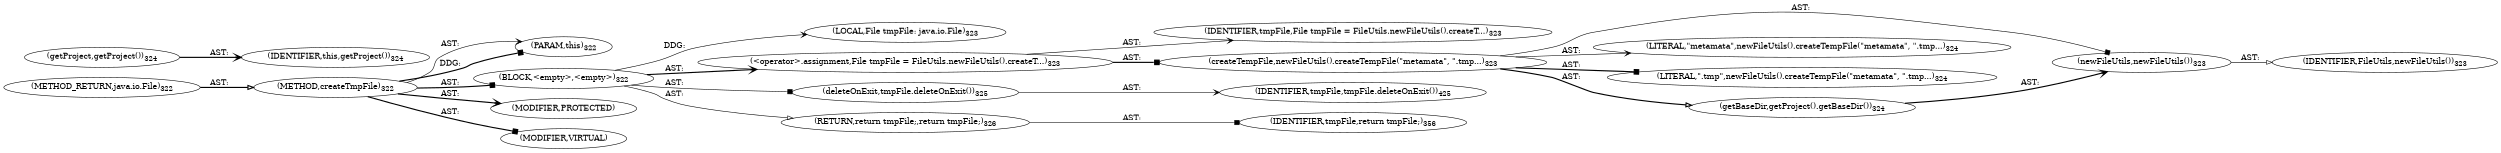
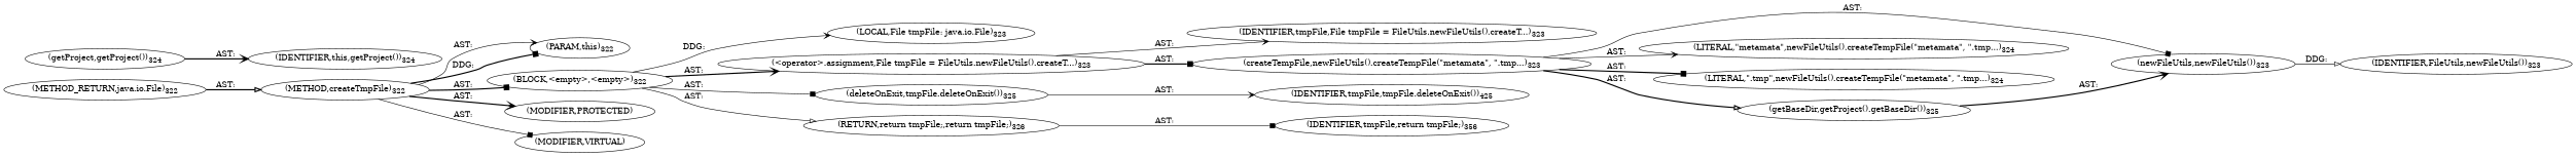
  digraph {
    rankdir=LR
    edge [arrowhead=vee style=solid]
    n1 [label=<(METHOD,createTmpFile)<SUB>322</SUB>>]
    n2 [label=<(PARAM,this)<SUB>322</SUB>>]
    n3 [label=<(BLOCK,&lt;empty&gt;,&lt;empty&gt;)<SUB>322</SUB>>]
    n4 [label=<(MODIFIER,PROTECTED)>]
    n5 [label=<(MODIFIER,VIRTUAL)>]
    n6 [label=<(LOCAL,File tmpFile: java.io.File)<SUB>323</SUB>>]
    n7 [label=<(&lt;operator&gt;.assignment,File tmpFile = FileUtils.newFileUtils().createT...)<SUB>323</SUB>>]
    n8 [label=<(deleteOnExit,tmpFile.deleteOnExit())<SUB>325</SUB>>]
    n9 [label=<(RETURN,return tmpFile;,return tmpFile;)<SUB>326</SUB>>]
    n10 [label=<(METHOD_RETURN,java.io.File)<SUB>322</SUB>>]
    n11 [label=<(IDENTIFIER,tmpFile,File tmpFile = FileUtils.newFileUtils().createT...)<SUB>323</SUB>>]
    n12 [label=<(createTempFile,newFileUtils().createTempFile(&quot;metamata&quot;, &quot;.tmp...)<SUB>323</SUB>>]
    n13 [label=<(IDENTIFIER,tmpFile,tmpFile.deleteOnExit())<SUB>425</SUB>>]
    n14 [label=<(IDENTIFIER,tmpFile,return tmpFile;)<SUB>356</SUB>>]
    n15 [label=<(newFileUtils,newFileUtils())<SUB>323</SUB>>]
    n16 [label=<(LITERAL,&quot;metamata&quot;,newFileUtils().createTempFile(&quot;metamata&quot;, &quot;.tmp...)<SUB>324</SUB>>]
    n17 [label=<(LITERAL,&quot;.tmp&quot;,newFileUtils().createTempFile(&quot;metamata&quot;, &quot;.tmp...)<SUB>324</SUB>>]
-   n18 [label=<(getBaseDir,getProject().getBaseDir())<SUB>324</SUB>>]
+   n18 [label=<(getBaseDir,getProject().getBaseDir())<SUB>325</SUB>>]
    n19 [label=<(IDENTIFIER,FileUtils,newFileUtils())<SUB>323</SUB>>]
    n20 [label=<(getProject,getProject())<SUB>324</SUB>>]
    n21 [label=<(IDENTIFIER,this,getProject())<SUB>324</SUB>>]
    n1 -> n2 [label="AST: "]
    n1 -> n2 [arrowhead=box label="DDG: " style=bold]
    n1 -> n3 [arrowhead=box label="AST: " style=bold]
    n1 -> n4 [label="AST: " style=bold]
-   n1 -> n5 [arrowhead=box label="AST: " style=bold]
+   n1 -> n5 [arrowhead=box label="AST: "]
    n3 -> n6 [label="DDG: "]
    n3 -> n7 [label="AST: " style=bold]
    n3 -> n8 [arrowhead=box label="AST: "]
    n3 -> n9 [arrowhead=onormal label="AST: "]
    n7 -> n11 [label="AST: "]
    n7 -> n12 [arrowhead=box label="AST: " style=bold]
    n8 -> n13 [label="AST: "]
    n9 -> n14 [arrowhead=box label="AST: "]
    n10 -> n1 [arrowhead=onormal label="AST: " style=bold]
    n12 -> n15 [arrowhead=box label="AST: "]
    n12 -> n16 [label="AST: "]
    n12 -> n17 [arrowhead=box label="AST: " style=bold]
    n12 -> n18 [arrowhead=onormal label="AST: " style=bold]
-   n15 -> n19 [arrowhead=onormal label="AST: "]
+   n15 -> n19 [arrowhead=onormal label="DDG: "]
    n18 -> n15 [label="AST: " style=bold]
    n20 -> n21 [label="AST: " style=bold]
  }
